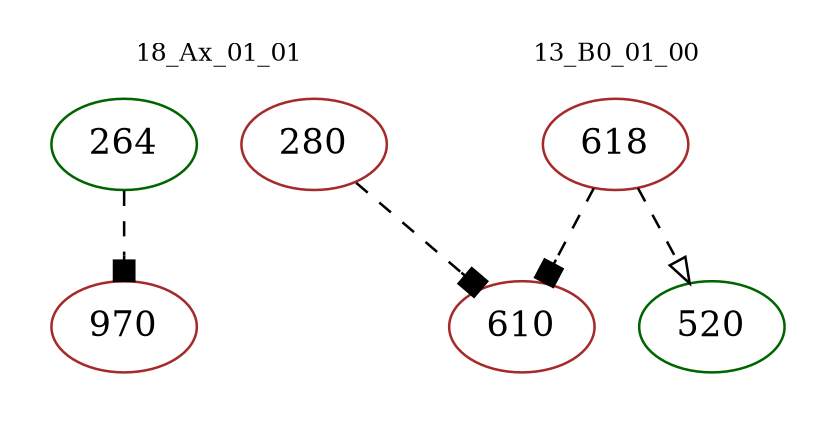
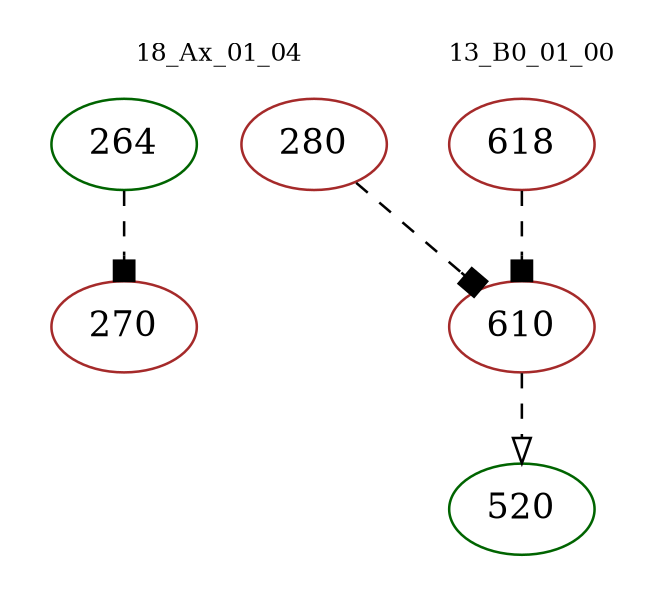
  digraph {
    node [color=brown]
    edge [arrowhead=box color=black style=dashed]
    n1 [label=280]
    n2 [color=darkgreen label=264]
-   n3 [label=970]
+   n3 [label=270]
    n4 [label=618]
    n5 [label=610]
    n6 [color=darkgreen label=520]
    subgraph cluster_1 {
      color=white
      fontsize=10
-     label="18_Ax_01_01"
+     label="18_Ax_01_04"
      n1
      n2
      n3
    }
    subgraph cluster_2 {
      color=white
      fontsize=10
      label="13_B0_01_00"
      n4
      n5
      n6
    }
    n1 -> n5
    n2 -> n3
    n4 -> n5
-   n4 -> n6 [arrowhead=onormal]
+   n5 -> n6 [arrowhead=onormal]
  }
